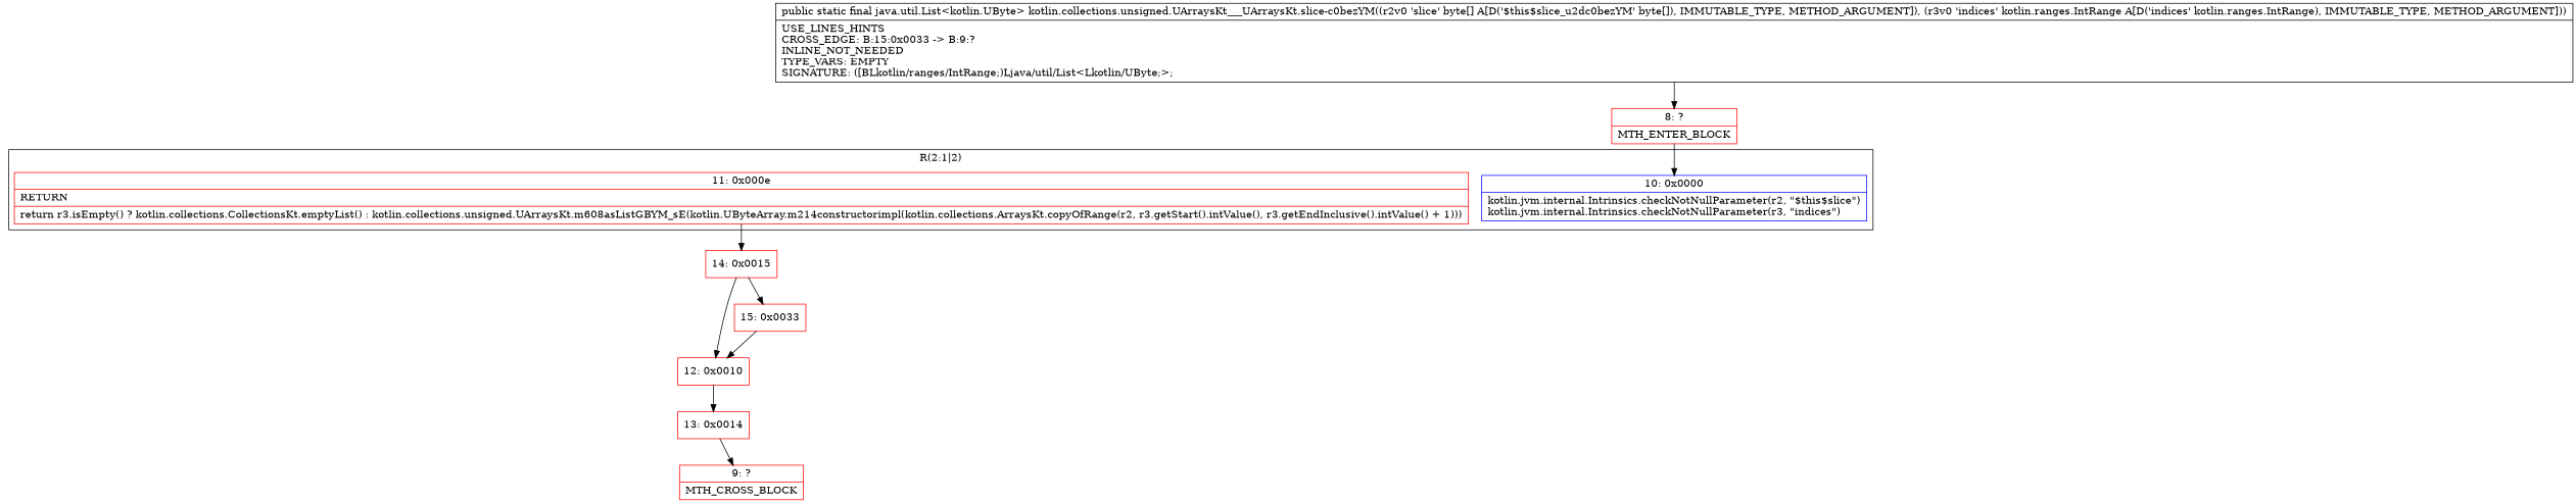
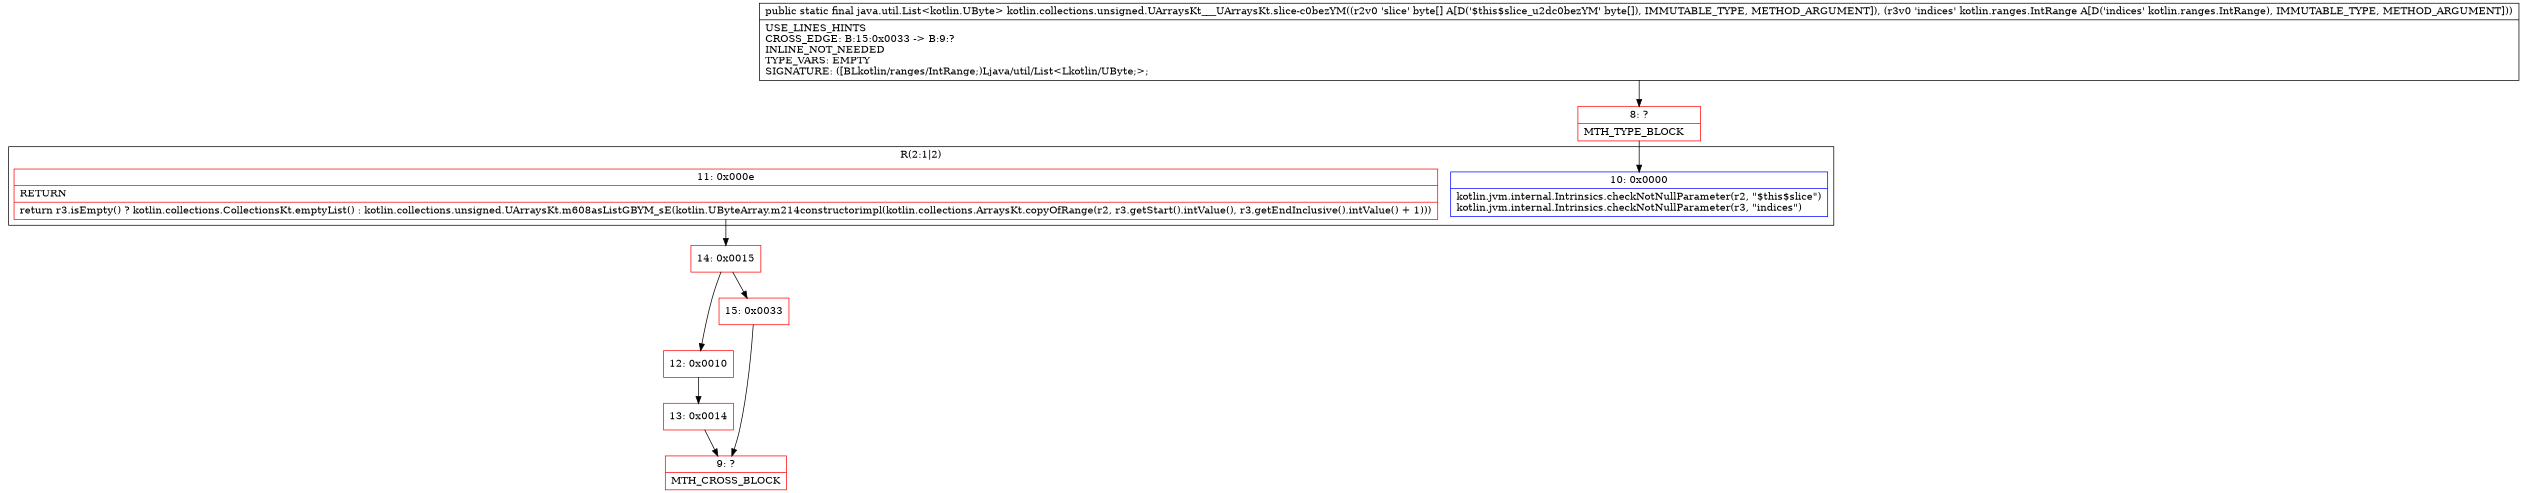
  digraph {
    node [color=red shape=record]
    n1 [color=blue label="{10\:\ 0x0000|kotlin.jvm.internal.Intrinsics.checkNotNullParameter(r2, \"$this$slice\")\lkotlin.jvm.internal.Intrinsics.checkNotNullParameter(r3, \"indices\")\l}"]
    n2 [label="{11\:\ 0x000e|RETURN\l|return r3.isEmpty() ? kotlin.collections.CollectionsKt.emptyList() : kotlin.collections.unsigned.UArraysKt.m608asListGBYM_sE(kotlin.UByteArray.m214constructorimpl(kotlin.collections.ArraysKt.copyOfRange(r2, r3.getStart().intValue(), r3.getEndInclusive().intValue() + 1)))\l}"]
    n3 [label="{14\:\ 0x0015}"]
    n4 [label="{12\:\ 0x0010}"]
    n5 [label="{13\:\ 0x0014}"]
    n6 [label="{15\:\ 0x0033}"]
-   n7 [label="{8\:\ ?|MTH_ENTER_BLOCK\l}"]
+   n7 [label="{8\:\ ?|MTH_TYPE_BLOCK\l}"]
    n8 [label="{9\:\ ?|MTH_CROSS_BLOCK\l}"]
    n9 [label="{public static final java.util.List\<kotlin.UByte\> kotlin.collections.unsigned.UArraysKt___UArraysKt.slice\-c0bezYM((r2v0 'slice' byte[] A[D('$this$slice_u2dc0bezYM' byte[]), IMMUTABLE_TYPE, METHOD_ARGUMENT]), (r3v0 'indices' kotlin.ranges.IntRange A[D('indices' kotlin.ranges.IntRange), IMMUTABLE_TYPE, METHOD_ARGUMENT]))  | USE_LINES_HINTS\lCROSS_EDGE: B:15:0x0033 \-\> B:9:?\lINLINE_NOT_NEEDED\lTYPE_VARS: EMPTY\lSIGNATURE: ([BLkotlin\/ranges\/IntRange;)Ljava\/util\/List\<Lkotlin\/UByte;\>;\l}" color=""]
    subgraph cluster_1 {
      label="R(2:1|2)"
      n1
      n2
    }
    n2 -> n3
    n3 -> n4
    n3 -> n6
    n4 -> n5
    n5 -> n8
-   n6 -> n4
+   n6 -> n8
    n7 -> n1
    n9 -> n7
  }
